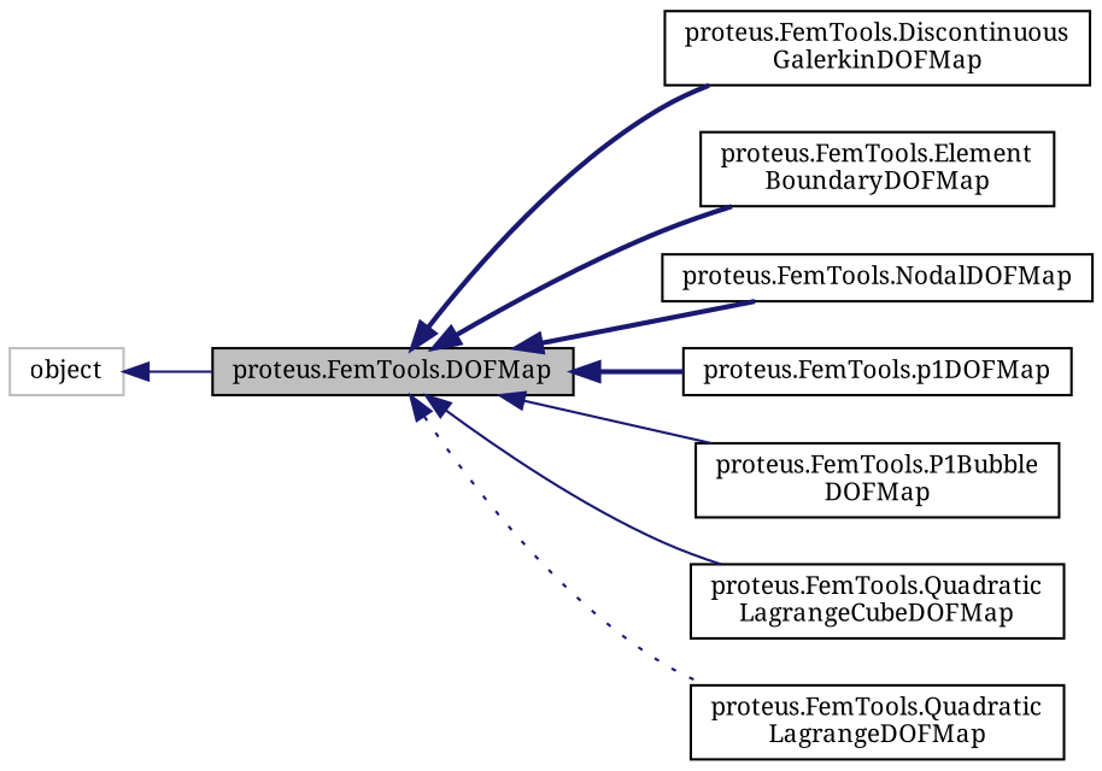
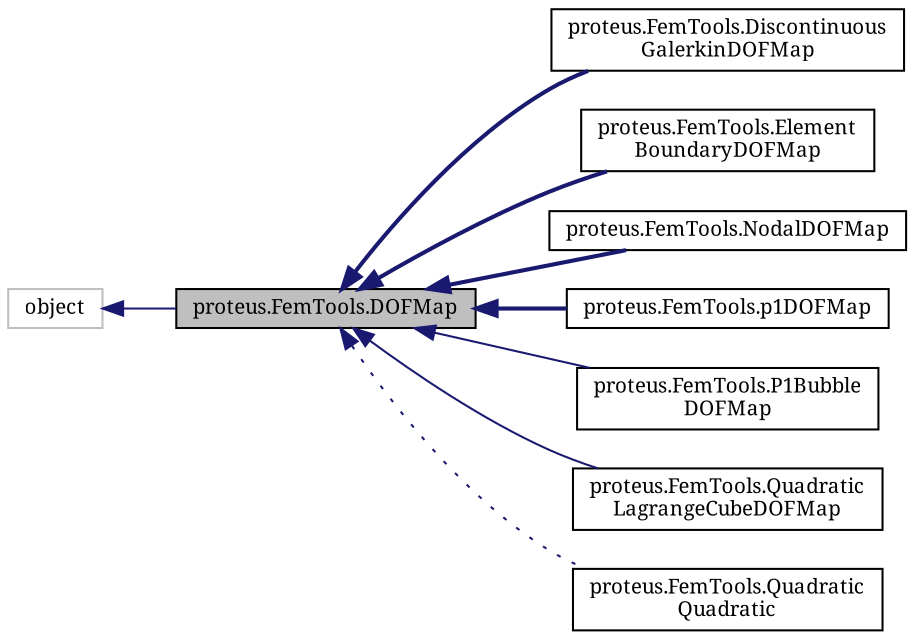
  digraph {
    fontname="Noto Serif"
    rankdir=LR
    node [color=black fillcolor=white fontname="Noto Serif" fontsize=10 shape=record style=filled]
    edge [color=midnightblue dir=back fontname="Noto Serif" fontsize=10 labelfontname=Helvetica labelfontsize=10 style=bold]
    n1 [fillcolor=grey75 fontcolor=black height=0.2 label="proteus.FemTools.DOFMap" width=0.4]
    n2 [height=0.2 label="proteus.FemTools.Discontinuous\lGalerkinDOFMap" width=0.4]
    n3 [height=0.2 label="proteus.FemTools.Element\lBoundaryDOFMap" width=0.4]
    n4 [height=0.2 label="proteus.FemTools.NodalDOFMap" width=0.4]
    n5 [height=0.2 label="proteus.FemTools.p1DOFMap" width=0.4]
    n6 [height=0.2 label="proteus.FemTools.P1Bubble\lDOFMap" width=0.4]
    n7 [height=0.2 label="proteus.FemTools.Quadratic\lLagrangeCubeDOFMap" width=0.4]
-   n8 [height=0.2 label="proteus.FemTools.Quadratic\lLagrangeDOFMap" width=0.4]
+   n8 [height=0.2 label="proteus.FemTools.Quadratic\lQuadratic" width=0.4]
    n9 [color=grey75 height=0.2 label=object width=0.4]
    n1 -> n2
    n1 -> n3
    n1 -> n4
    n1 -> n5
    n1 -> n6 [style=solid]
    n1 -> n7 [style=solid]
    n1 -> n8 [style=dotted]
    n9 -> n1 [style=solid]
  }
